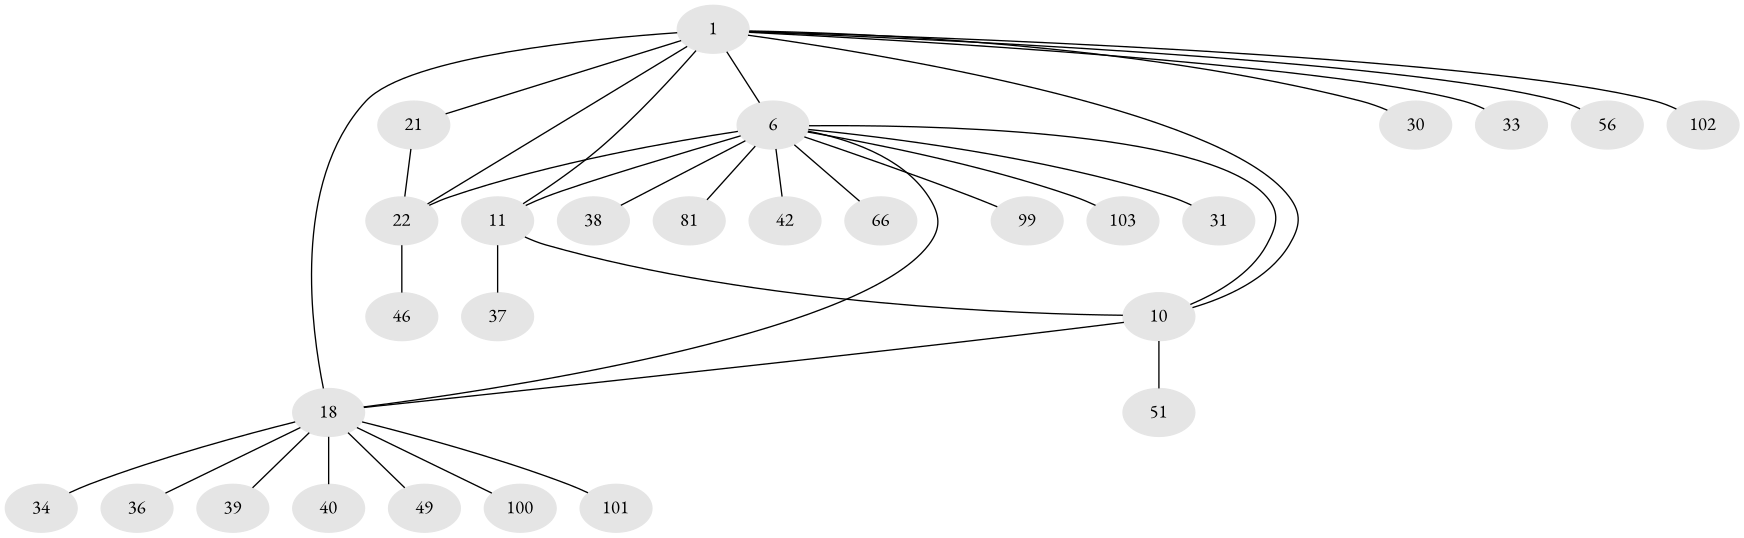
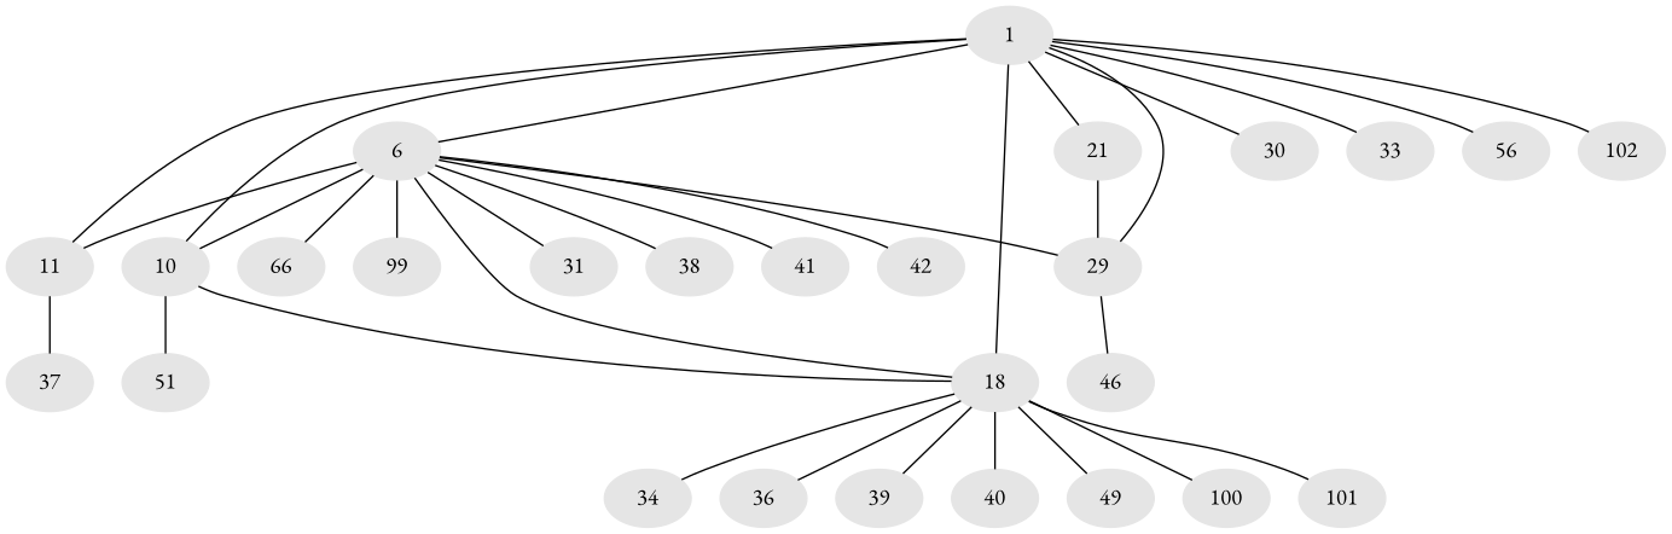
  graph {
    fontname="EB Garamond"
    node [color=gray90 fontname="EB Garamond" style=filled]
    edge [fontname="EB Garamond"]
    1 [super="+3+28+2+16+76+5"]
    6 [super="+7+8"]
    11 [super="+57+35+13+15+59"]
    n4 [label=10 super="+17+81+54+47"]
    18 [super="+20+83+97"]
    21 [super="+25+95"]
-   22 [super="+67+106"]
+   22 [super="+67+106" label=29]
    30 [super="+77"]
    33 [super="+70"]
    56
    102
    31
    38
-   41 [super="+72" label=81]
+   41 [super="+72"]
    42
    66
    99
-   103
    37
    51
    34
    36
    39
    40 [super="+90"]
    49
    100
    101
    46 [super="+55+105+80+61"]
    1 -- 6 [weight=2]
    1 -- 11
    1 -- n4 [weight=2]
    1 -- 18 [weight=4]
    1 -- 21 [weight=2]
    1 -- 22
    1 -- 30
    1 -- 33
    1 -- 56
    1 -- 102
    6 -- 11 [weight=4]
    6 -- n4 [weight=3]
    6 -- 18
    6 -- 22
    6 -- 31
    6 -- 38
    6 -- 41
    6 -- 42
    6 -- 66
    6 -- 99
-   6 -- 103
-   11 -- n4 [weight=3]
    11 -- 37
    n4 -- 18 [weight=2]
    n4 -- 51
    18 -- 34
    18 -- 36
    18 -- 39
    18 -- 40
    18 -- 49
    18 -- 100
    18 -- 101
    21 -- 22 [weight=2]
    22 -- 46
  }
